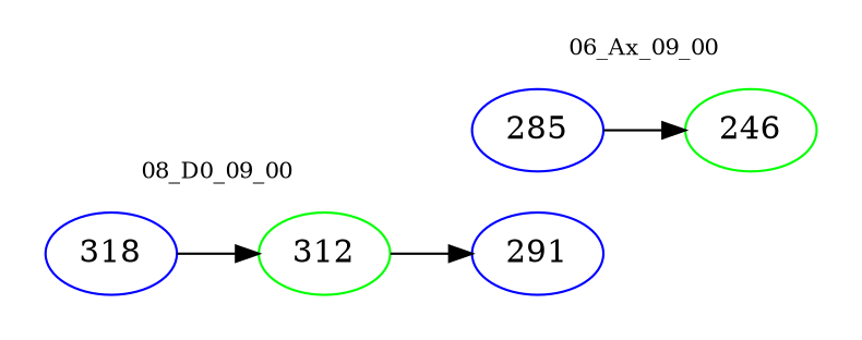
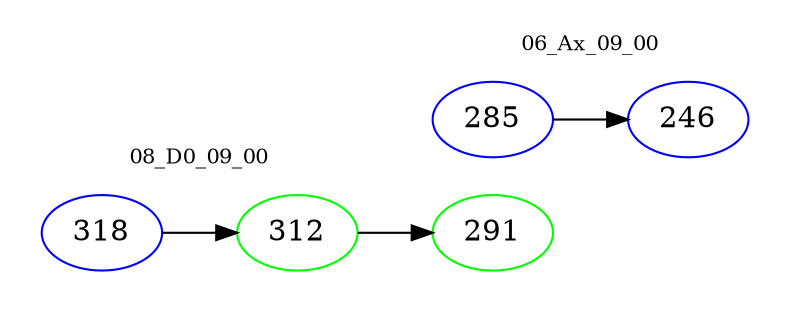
  digraph {
    rankdir=LR
    node [color=blue]
    edge [color=black]
    n1 [label=285]
-   n2 [color=green label=246]
-   n3 [label=291]
+   n2 [label=246]
+   n3 [color=green label=291]
    n4 [label=318]
    n5 [color=green label=312]
    subgraph cluster_1 {
      color=white
      fontsize=10
      label="06_Ax_09_00"
      n1
      n2
      n3
    }
    subgraph cluster_2 {
      color=white
      fontsize=10
      label="08_D0_09_00"
      n4
      n5
    }
    n1 -> n2
    n4 -> n5
    n5 -> n3
  }
